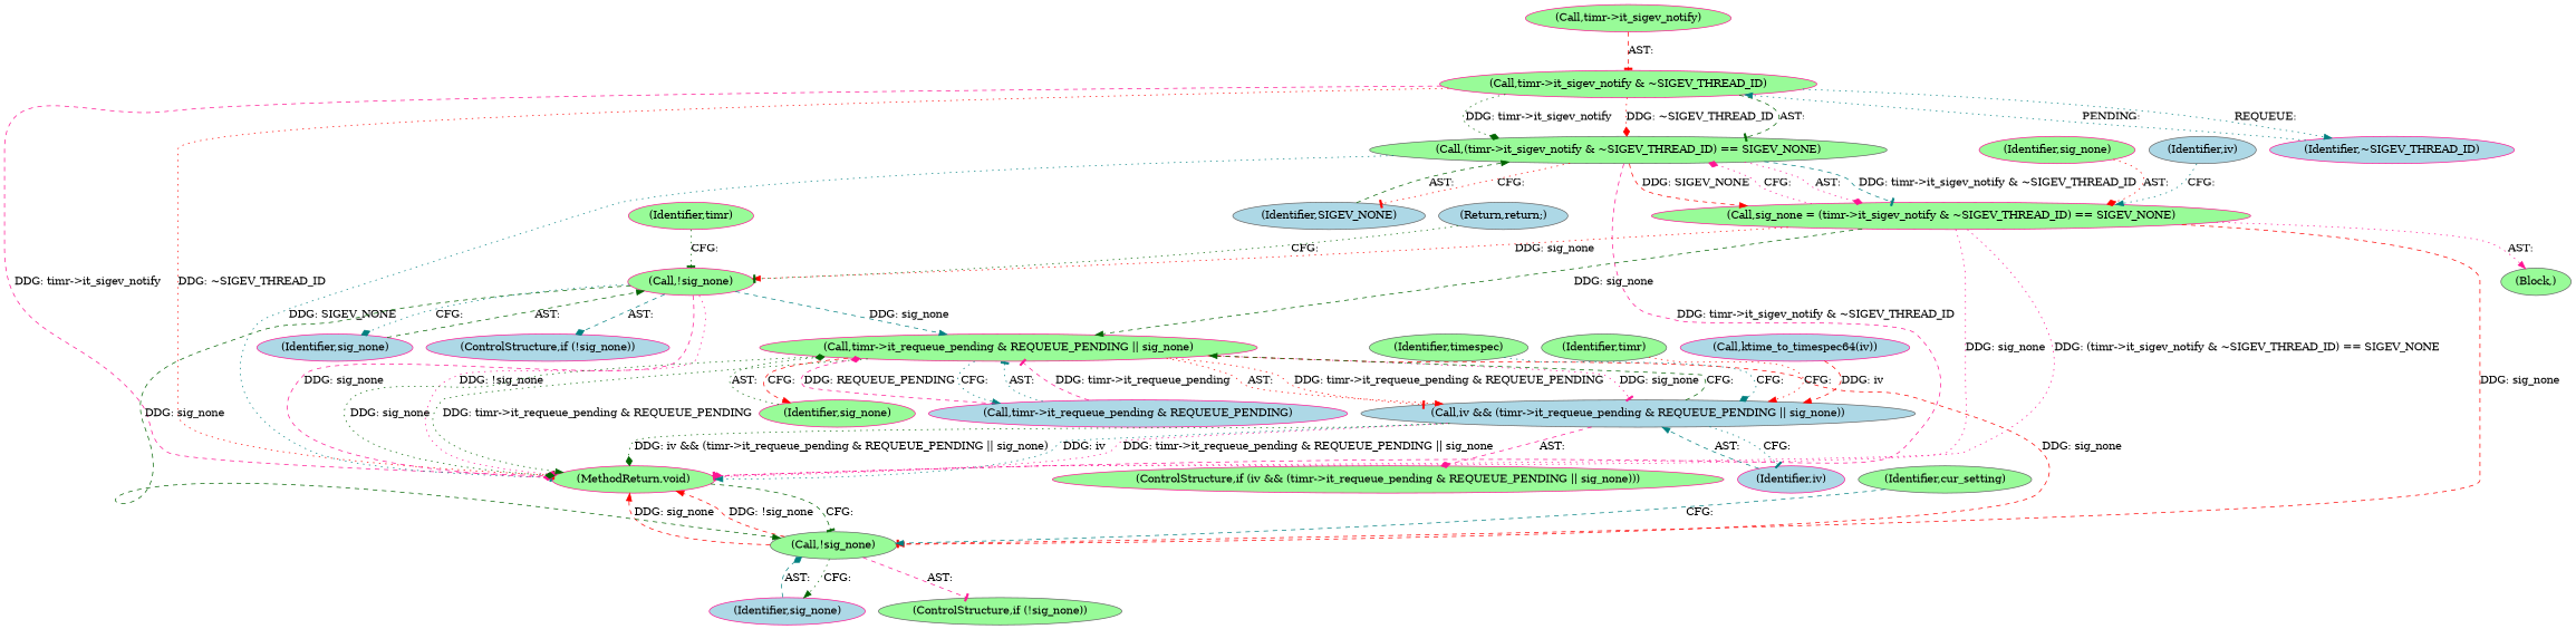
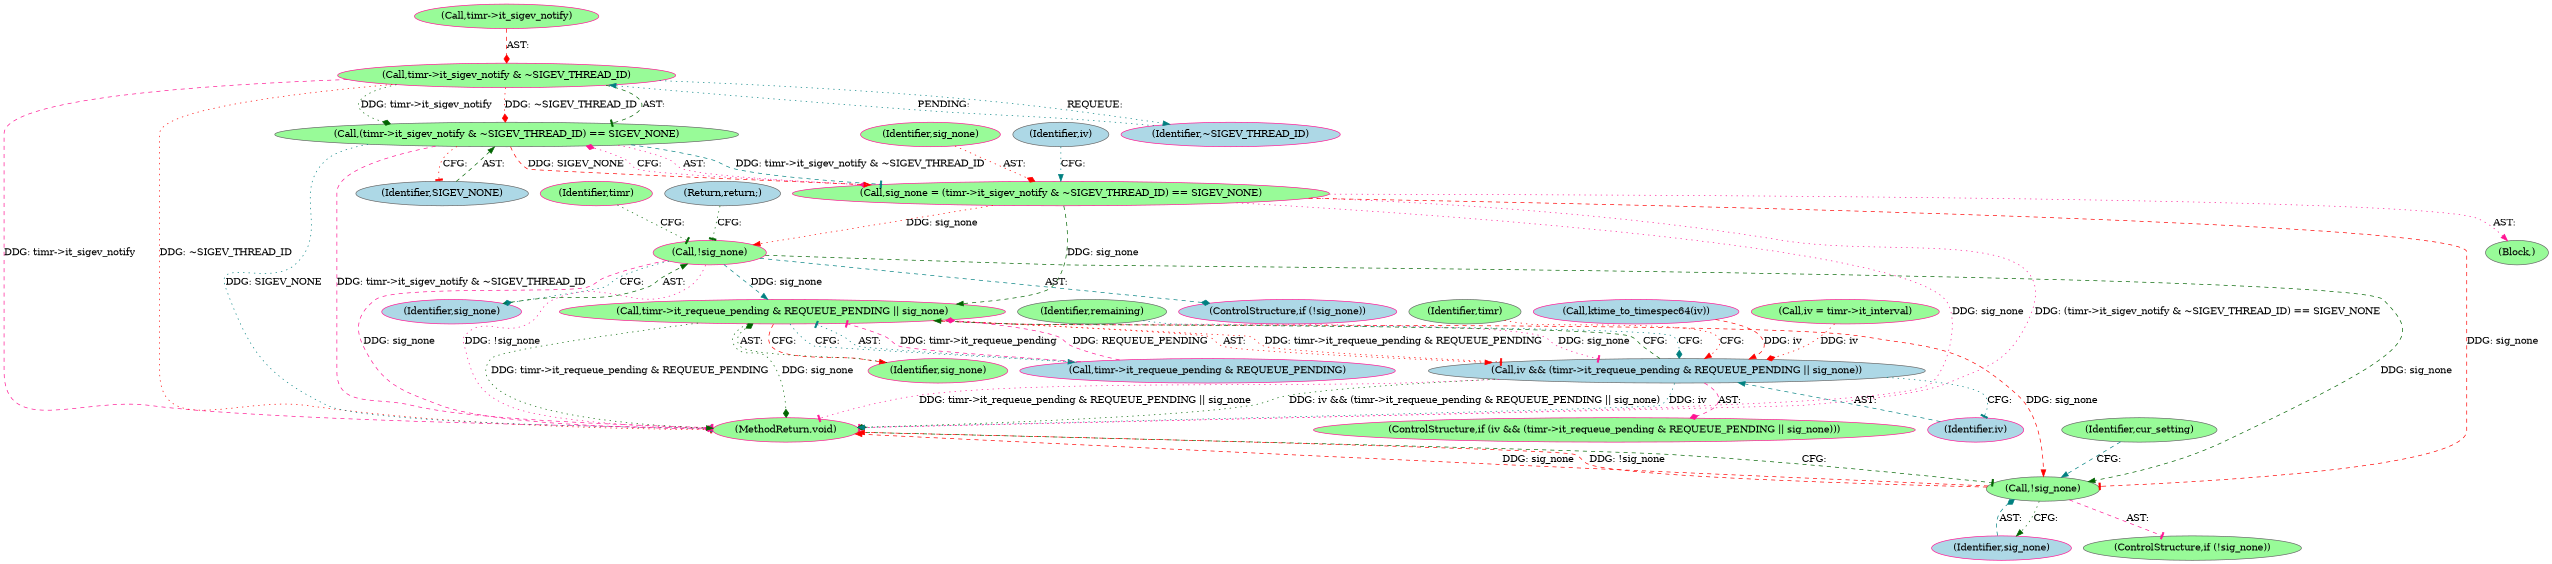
  digraph {
    node [color=deeppink fillcolor=palegreen style=filled]
    edge [arrowhead=normal color=red style=dotted]
    n1 [label="(Call,timr->it_sigev_notify & ~SIGEV_THREAD_ID)"]
    n2 [color=gray40 label="(Call,(timr->it_sigev_notify & ~SIGEV_THREAD_ID) == SIGEV_NONE)"]
    n3 [label="(MethodReturn,void)"]
    n4 [fillcolor=lightblue label="(Identifier,~SIGEV_THREAD_ID)"]
    n5 [label="(Call,sig_none = (timr->it_sigev_notify & ~SIGEV_THREAD_ID) == SIGEV_NONE)"]
    n6 [color=gray40 fillcolor=lightblue label="(Identifier,SIGEV_NONE)"]
    n7 [color=gray40 label="(Call,!sig_none)"]
    n8 [label="(Call,!sig_none)"]
    n9 [label="(Call,timr->it_requeue_pending & REQUEUE_PENDING || sig_none)"]
    n10 [color=gray40 label="(Block,)"]
    n11 [fillcolor=lightblue label="(Identifier,sig_none)"]
    n12 [fillcolor=lightblue label="(ControlStructure,if (!sig_none))"]
    n13 [color=gray40 fillcolor=lightblue label="(Call,iv && (timr->it_requeue_pending & REQUEUE_PENDING || sig_none))"]
    n14 [fillcolor=lightblue label="(Call,timr->it_requeue_pending & REQUEUE_PENDING)"]
    n15 [label="(Identifier,sig_none)"]
    n16 [fillcolor=lightblue label="(Identifier,sig_none)"]
    n17 [color=gray40 label="(ControlStructure,if (!sig_none))"]
    n18 [label="(ControlStructure,if (iv && (timr->it_requeue_pending & REQUEUE_PENDING || sig_none)))"]
    n19 [fillcolor=lightblue label="(Identifier,iv)"]
    n20 [label="(Call,timr->it_sigev_notify)"]
-   n21 [color=gray40 label="(Identifier,timespec)"]
+   n21 [color=gray40 label="(Identifier,remaining)"]
    n22 [color=gray40 label="(Identifier,cur_setting)"]
    n23 [label="(Identifier,timr)"]
    n24 [color=gray40 label="(Identifier,timr)"]
    n25 [label="(Identifier,sig_none)"]
    n26 [color=gray40 fillcolor=lightblue label="(Return,return;)"]
    n27 [fillcolor=lightblue label="(Call,ktime_to_timespec64(iv))"]
+   n28 [label="(Call,iv = timr->it_interval)"]
    n29 [color=gray40 fillcolor=lightblue label="(Identifier,iv)"]
    n1 -> n2 [arrowhead=tee color=darkgreen label="AST: " style=dashed]
    n1 -> n2 [arrowhead=diamond color=darkgreen label="DDG: timr->it_sigev_notify"]
    n1 -> n2 [arrowhead=diamond label="DDG: ~SIGEV_THREAD_ID"]
    n1 -> n3 [arrowhead=tee color=deeppink label="DDG: timr->it_sigev_notify" style=dashed]
    n1 -> n3 [arrowhead=tee label="DDG: ~SIGEV_THREAD_ID"]
    n1 -> n4 [color=teal label="REQUEUE: "]
    n2 -> n3 [arrowhead=tee color=teal label="DDG: SIGEV_NONE"]
    n2 -> n3 [arrowhead=tee color=deeppink label="DDG: timr->it_sigev_notify & ~SIGEV_THREAD_ID" style=dashed]
    n2 -> n5 [arrowhead=diamond color=deeppink label="AST: "]
    n2 -> n5 [arrowhead=tee color=teal label="DDG: timr->it_sigev_notify & ~SIGEV_THREAD_ID" style=dashed]
    n2 -> n5 [label="DDG: SIGEV_NONE" style=dashed]
    n2 -> n6 [arrowhead=tee label="CFG: "]
    n3 -> n7 [arrowhead=tee color=darkgreen label="CFG: " style=dashed]
    n4 -> n1 [color=teal label="PENDING: "]
    n5 -> n2 [arrowhead=diamond color=deeppink label="CFG: "]
    n5 -> n3 [arrowhead=tee color=deeppink label="DDG: sig_none"]
    n5 -> n3 [arrowhead=diamond color=deeppink label="DDG: (timr->it_sigev_notify & ~SIGEV_THREAD_ID) == SIGEV_NONE"]
    n5 -> n7 [arrowhead=tee label="DDG: sig_none" style=dashed]
    n5 -> n8 [label="DDG: sig_none"]
    n5 -> n9 [color=darkgreen label="DDG: sig_none" style=dashed]
    n5 -> n10 [color=deeppink label="AST: "]
    n6 -> n2 [color=darkgreen label="AST: " style=dashed]
    n7 -> n3 [label="DDG: sig_none" style=dashed]
    n7 -> n3 [label="DDG: !sig_none" style=dashed]
    n7 -> n16 [color=darkgreen label="CFG: "]
    n7 -> n17 [arrowhead=tee color=deeppink label="AST: " style=dashed]
    n8 -> n3 [arrowhead=diamond color=deeppink label="DDG: sig_none" style=dashed]
    n8 -> n3 [arrowhead=diamond color=deeppink label="DDG: !sig_none"]
    n8 -> n7 [color=darkgreen label="DDG: sig_none" style=dashed]
    n8 -> n9 [color=teal label="DDG: sig_none" style=dashed]
    n8 -> n11 [arrowhead=diamond color=teal label="CFG: "]
    n8 -> n12 [arrowhead=diamond color=teal label="AST: " style=dashed]
    n9 -> n3 [color=darkgreen label="DDG: timr->it_requeue_pending & REQUEUE_PENDING"]
    n9 -> n3 [arrowhead=diamond color=darkgreen label="DDG: sig_none"]
    n9 -> n7 [label="DDG: sig_none" style=dashed]
    n9 -> n13 [label="AST: "]
    n9 -> n13 [arrowhead=tee label="DDG: timr->it_requeue_pending & REQUEUE_PENDING"]
    n9 -> n13 [arrowhead=tee color=deeppink label="DDG: sig_none"]
    n9 -> n14 [color=teal label="CFG: "]
    n9 -> n15 [label="CFG: " style=dashed]
    n11 -> n8 [color=darkgreen label="AST: " style=dashed]
    n13 -> n3 [arrowhead=tee color=deeppink label="DDG: timr->it_requeue_pending & REQUEUE_PENDING || sig_none"]
    n13 -> n3 [arrowhead=diamond color=darkgreen label="DDG: iv && (timr->it_requeue_pending & REQUEUE_PENDING || sig_none)"]
    n13 -> n3 [color=teal label="DDG: iv"]
    n13 -> n9 [color=darkgreen label="CFG: " style=dashed]
    n13 -> n18 [arrowhead=diamond color=deeppink label="AST: " style=dashed]
    n13 -> n19 [arrowhead=tee color=teal label="CFG: "]
    n14 -> n9 [arrowhead=tee color=teal label="AST: "]
    n14 -> n9 [arrowhead=tee color=deeppink label="DDG: timr->it_requeue_pending" style=dashed]
    n14 -> n9 [arrowhead=diamond color=deeppink label="DDG: REQUEUE_PENDING" style=dashed]
    n15 -> n9 [arrowhead=diamond color=darkgreen label="AST: "]
    n16 -> n7 [arrowhead=diamond color=teal label="AST: " style=dashed]
    n19 -> n13 [color=teal label="AST: " style=dashed]
-   n20 -> n1 [arrowhead=tee label="AST: " style=dashed]
+   n20 -> n1 [arrowhead=diamond label="AST: " style=dashed]
    n21 -> n13 [arrowhead=diamond color=teal label="CFG: "]
    n22 -> n7 [color=teal label="CFG: " style=dashed]
    n23 -> n8 [arrowhead=tee color=darkgreen label="CFG: "]
    n24 -> n13 [label="CFG: "]
    n25 -> n5 [arrowhead=diamond label="AST: "]
    n26 -> n8 [arrowhead=tee color=darkgreen label="CFG: "]
    n27 -> n13 [label="DDG: iv" style=dashed]
+   n28 -> n13 [arrowhead=diamond label="DDG: iv"]
    n29 -> n5 [color=teal label="CFG: "]
  }
